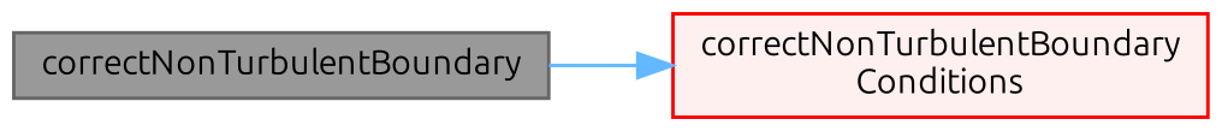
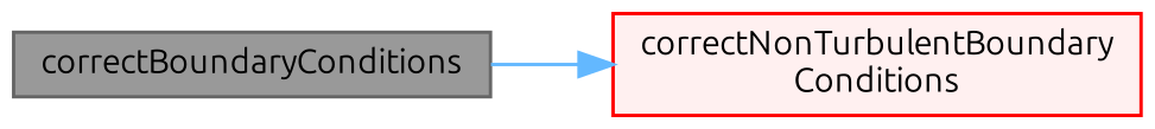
  digraph {
    rankdir=LR
    fontname=Ubuntu
    node [fontname=Ubuntu fontsize=10 shape=box style=filled]
-   n1 [color=gray40 fillcolor=grey60 fontcolor=black height=0.2 label=correctNonTurbulentBoundary width=0.4]
+   n1 [color=gray40 fillcolor=grey60 fontcolor=black height=0.2 label=correctBoundaryConditions width=0.4]
    n2 [color=red fillcolor="#FFF0F0" height=0.2 label="correctNonTurbulentBoundary\lConditions" width=0.4]
    n1 -> n2 [color=steelblue1 fontname=Ubuntu fontsize=10 labelfontname=Helvetica labelfontsize=10 style=solid]
  }
